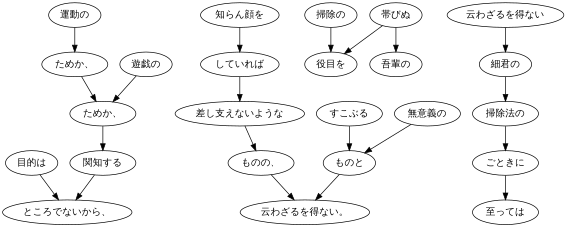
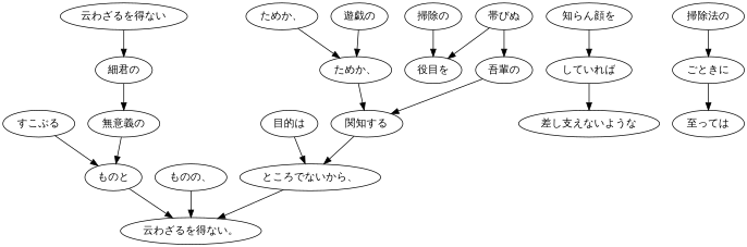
  digraph {
    fontname="Playfair Display"
    node [fontname="Playfair Display"]
    edge [fontname="Playfair Display"]
    n1 [label="目的は"]
    n2 [label="ところでないから、"]
    n3 [label="云わざるを得ない。"]
-   n4 [label="運動の"]
    n5 [label="ためか、"]
    n6 [label="ためか、"]
    n7 [label="関知する"]
    n8 [label="遊戯の"]
    n9 [label="掃除の"]
    n10 [label="役目を"]
    n11 [label="帯びぬ"]
    n12 [label="吾輩の"]
    n13 [label="知らん顔を"]
    n14 [label="していれば"]
    n15 [label="差し支えないような"]
    n16 [label="ものの、"]
    n17 [label="云わざるを得ない"]
    n18 [label="細君の"]
    n19 [label="掃除法の"]
    n20 [label="ごときに"]
    n21 [label="至っては"]
    n22 [label="ものと"]
    n23 [label="すこぶる"]
    n24 [label="無意義の"]
    n1 -> n2
-   n4 -> n5
+   n2 -> n3
    n5 -> n6
    n6 -> n7
    n7 -> n2
    n8 -> n6
    n9 -> n10
    n11 -> n10
    n11 -> n12
+   n12 -> n7
    n13 -> n14
    n14 -> n15
-   n15 -> n16
    n16 -> n3
    n17 -> n18
-   n18 -> n19
+   n18 -> n24
    n19 -> n20
    n20 -> n21
    n22 -> n3
    n23 -> n22
    n24 -> n22
  }
